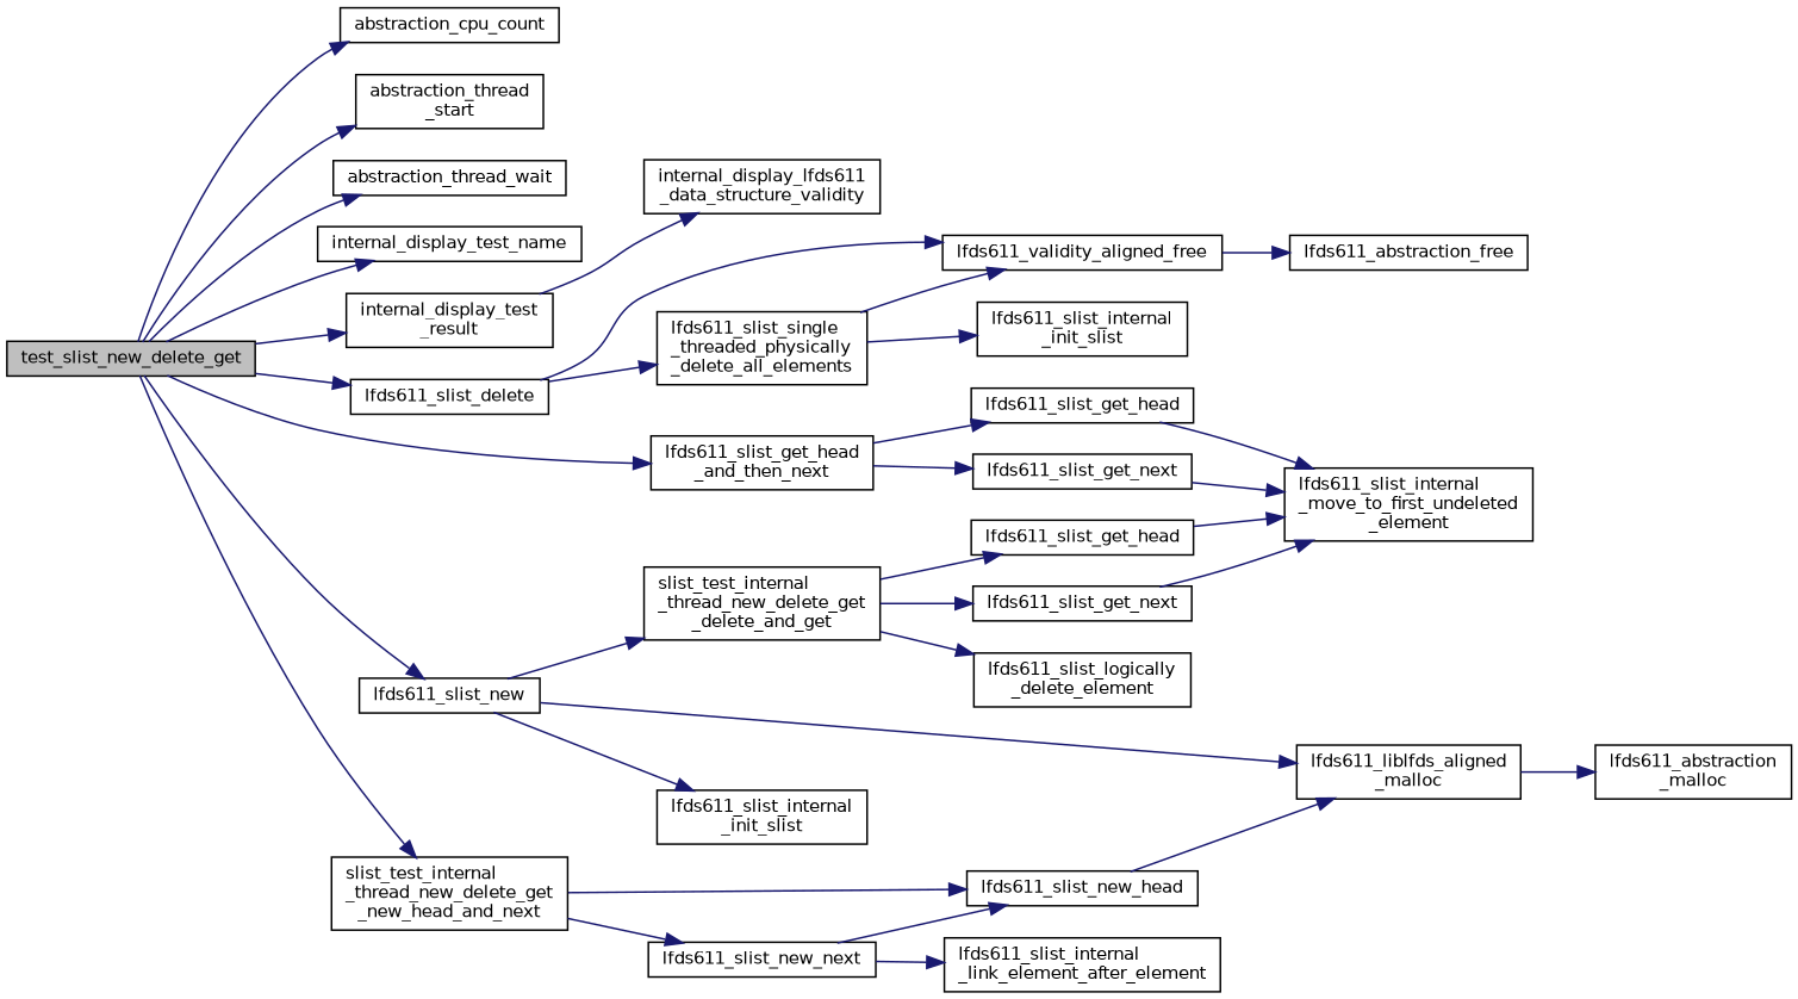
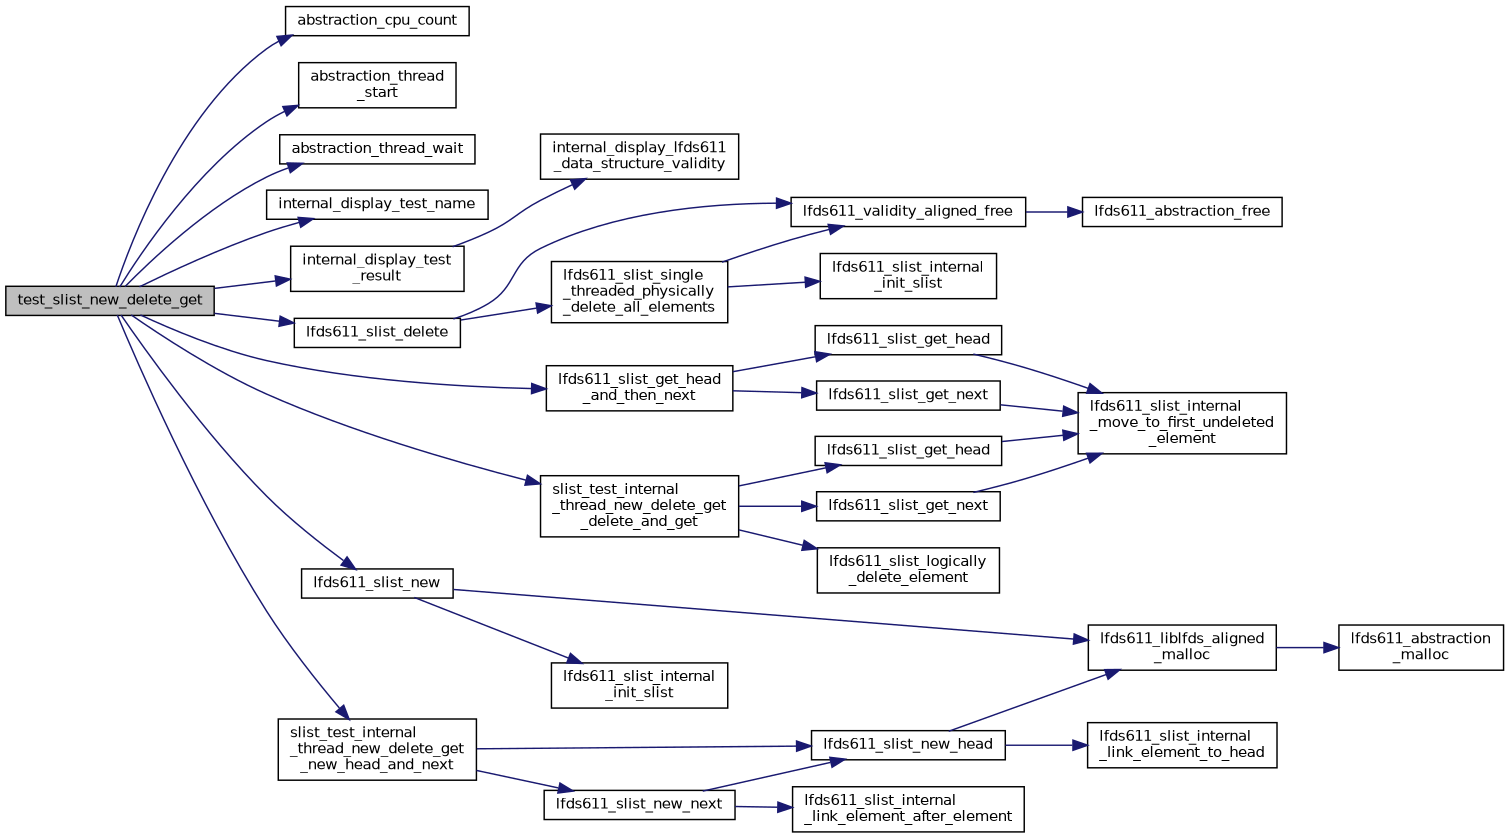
  digraph {
    rankdir=LR
    node [color=black fillcolor=white fontname=Helvetica fontsize=10 shape=record style=filled]
    edge [color=midnightblue fontname=Helvetica fontsize=10 labelfontname=Helvetica labelfontsize=10 style=solid]
    n1 [fillcolor=grey75 fontcolor=black height=0.2 label=test_slist_new_delete_get width=0.4]
    n2 [height=0.2 label=abstraction_cpu_count width=0.4]
    n3 [height=0.2 label="abstraction_thread\l_start" width=0.4]
    n4 [height=0.2 label=abstraction_thread_wait width=0.4]
    n5 [height=0.2 label=internal_display_test_name width=0.4]
    n6 [height=0.2 label="internal_display_test\l_result" width=0.4]
    n7 [height=0.2 label=lfds611_slist_delete width=0.4]
    n8 [height=0.2 label="lfds611_slist_get_head\l_and_then_next" width=0.4]
    n9 [height=0.2 label=lfds611_slist_new width=0.4]
    n10 [height=0.2 label="slist_test_internal\l_thread_new_delete_get\l_delete_and_get" width=0.4]
    n11 [height=0.2 label="slist_test_internal\l_thread_new_delete_get\l_new_head_and_next" width=0.4]
    n12 [height=0.2 label="internal_display_lfds611\l_data_structure_validity" width=0.4]
    n13 [height=0.2 label=lfds611_validity_aligned_free width=0.4]
    n14 [height=0.2 label="lfds611_slist_single\l_threaded_physically\l_delete_all_elements" width=0.4]
    n15 [height=0.2 label=lfds611_slist_get_head width=0.4]
    n16 [height=0.2 label=lfds611_slist_get_next width=0.4]
    n17 [height=0.2 label="lfds611_liblfds_aligned\l_malloc" width=0.4]
    n18 [height=0.2 label="lfds611_slist_internal\l_init_slist" width=0.4]
    n19 [height=0.2 label=lfds611_slist_get_head width=0.4]
    n20 [height=0.2 label=lfds611_slist_get_next width=0.4]
    n21 [height=0.2 label="lfds611_slist_logically\l_delete_element" width=0.4]
    n22 [height=0.2 label=lfds611_slist_new_head width=0.4]
    n23 [height=0.2 label=lfds611_slist_new_next width=0.4]
    n24 [height=0.2 label=lfds611_abstraction_free width=0.4]
    n25 [height=0.2 label="lfds611_slist_internal\l_init_slist" width=0.4]
    n26 [height=0.2 label="lfds611_slist_internal\l_move_to_first_undeleted\l_element" width=0.4]
    n27 [height=0.2 label="lfds611_abstraction\l_malloc" width=0.4]
+   n28 [height=0.2 label="lfds611_slist_internal\l_link_element_to_head" width=0.4]
    n29 [height=0.2 label="lfds611_slist_internal\l_link_element_after_element" width=0.4]
    n1 -> n2
    n1 -> n3
    n1 -> n4
    n1 -> n5
    n1 -> n6
    n1 -> n7
    n1 -> n8
    n1 -> n9
-   n9 -> n10
+   n1 -> n10
    n1 -> n11
    n6 -> n12
    n7 -> n13
    n7 -> n14
    n8 -> n15
    n8 -> n16
    n9 -> n17
    n9 -> n18
    n10 -> n19
    n10 -> n20
    n10 -> n21
    n11 -> n22
    n11 -> n23
    n13 -> n24
    n14 -> n13
    n14 -> n25
    n15 -> n26
    n16 -> n26
    n17 -> n27
    n19 -> n26
    n20 -> n26
    n22 -> n17
+   n22 -> n28
    n23 -> n22
    n23 -> n29
  }
